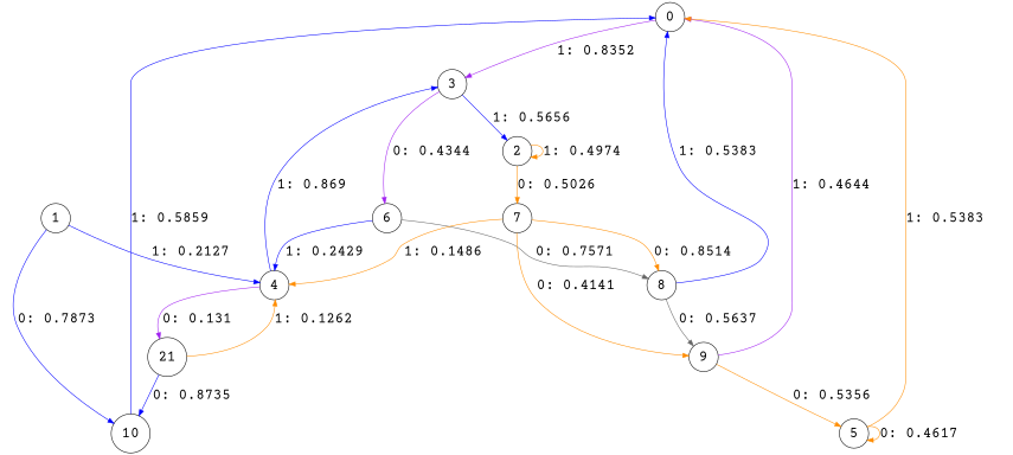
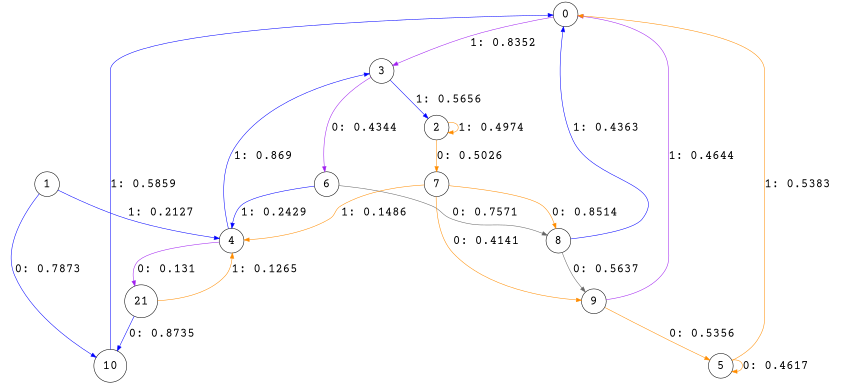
  digraph {
    fontname="Courier Prime"
    node [fontname="Courier Prime" fontsize=24 shape=circle]
    edge [color=darkorange fontname="Courier Prime" fontsize=24]
    0
    3
    1
    10
    4
    2
    6
    n8 [label=21]
    7
    8
    9
    5
    0 -> 3 [color=purple label="1: 0.8352   "]
    3 -> 2 [color=blue label="1: 0.5656   "]
    3 -> 6 [color=purple label="0: 0.4344   "]
    1 -> 10 [color=blue label="0: 0.7873   "]
    1 -> 4 [color=blue label="1: 0.2127   "]
    10 -> 0 [color=blue label="1: 0.5859   "]
    4 -> 3 [color=blue label="1: 0.869    "]
    4 -> n8 [color=purple label="0: 0.131    "]
    2 -> 2 [label="1: 0.4974   "]
    2 -> 7 [label="0: 0.5026   "]
    6 -> 4 [color=blue label="1: 0.2429   "]
    6 -> 8 [color=gray40 label="0: 0.7571   "]
    n8 -> 10 [color=blue label="0: 0.8735   "]
-   n8 -> 4 [label="1: 0.1262   "]
+   n8 -> 4 [label="1: 0.1265   "]
    7 -> 4 [label="1: 0.1486   "]
    7 -> 8 [label="0: 0.8514   "]
    7 -> 9 [label="0: 0.4141   "]
-   8 -> 0 [color=blue label="1: 0.5383   "]
+   8 -> 0 [color=blue label="1: 0.4363   "]
    8 -> 9 [color=gray40 label="0: 0.5637   "]
    9 -> 0 [color=purple label="1: 0.4644   "]
    9 -> 5 [label="0: 0.5356   "]
    5 -> 0 [label="1: 0.5383   "]
    5 -> 5 [label="0: 0.4617   "]
  }
